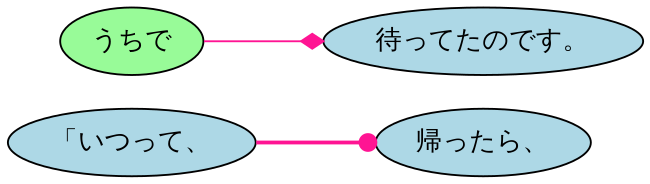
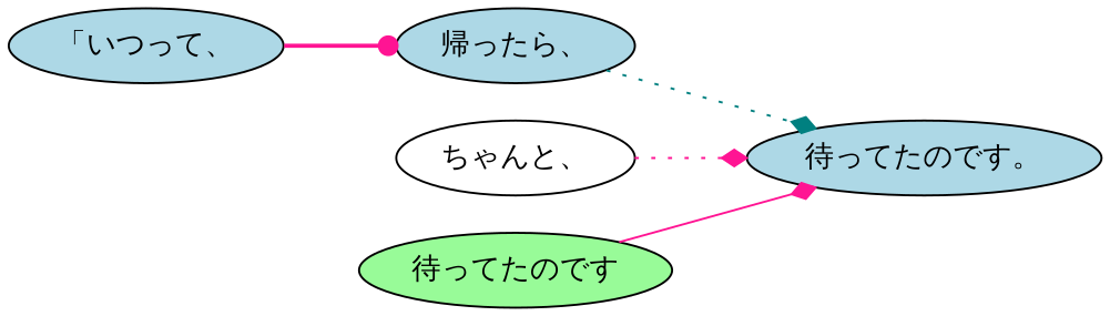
  digraph {
    rankdir=LR
    node [fillcolor=lightblue style=filled]
    edge [arrowhead=diamond color=deeppink style=dotted]
    n1 [label="「いつって、"]
    n2 [label="帰ったら、"]
    n3 [label="待ってたのです。"]
-   n5 [fillcolor=palegreen label="うちで"]
+   n4 [fillcolor=white label="ちゃんと、"]
+   n5 [fillcolor=palegreen label="待ってたのです"]
    n1 -> n2 [arrowhead=dot style=bold]
+   n2 -> n3 [color=teal]
+   n4 -> n3
    n5 -> n3 [style=solid]
  }
